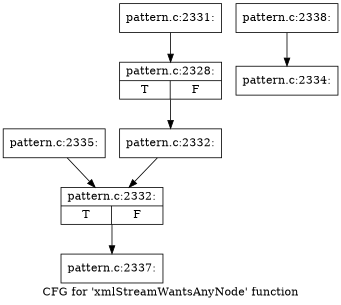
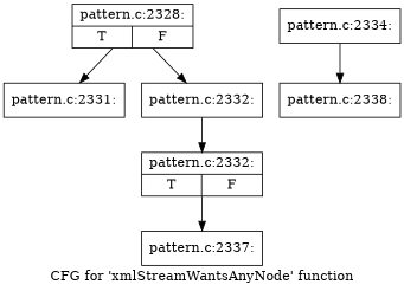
  digraph {
    label="CFG for 'xmlStreamWantsAnyNode' function"
    node [shape=record]
    n1 [label="{pattern.c:2328:|{<s0>T|<s1>F}}"]
    n2 [label="{pattern.c:2331:}"]
    n3 [label="{pattern.c:2332:}"]
    n4 [label="{pattern.c:2332:|{<s0>T|<s1>F}}"]
    n5 [label="{pattern.c:2338:}"]
    n6 [label="{pattern.c:2337:}"]
    n7 [label="{pattern.c:2334:}"]
-   n8 [label="{pattern.c:2335:}"]
-   n2 -> n1
+   n1 -> n2
    n1 -> n3
    n3 -> n4
    n4 -> n6
-   n5 -> n7
-   n8 -> n4
+   n7 -> n5
  }
